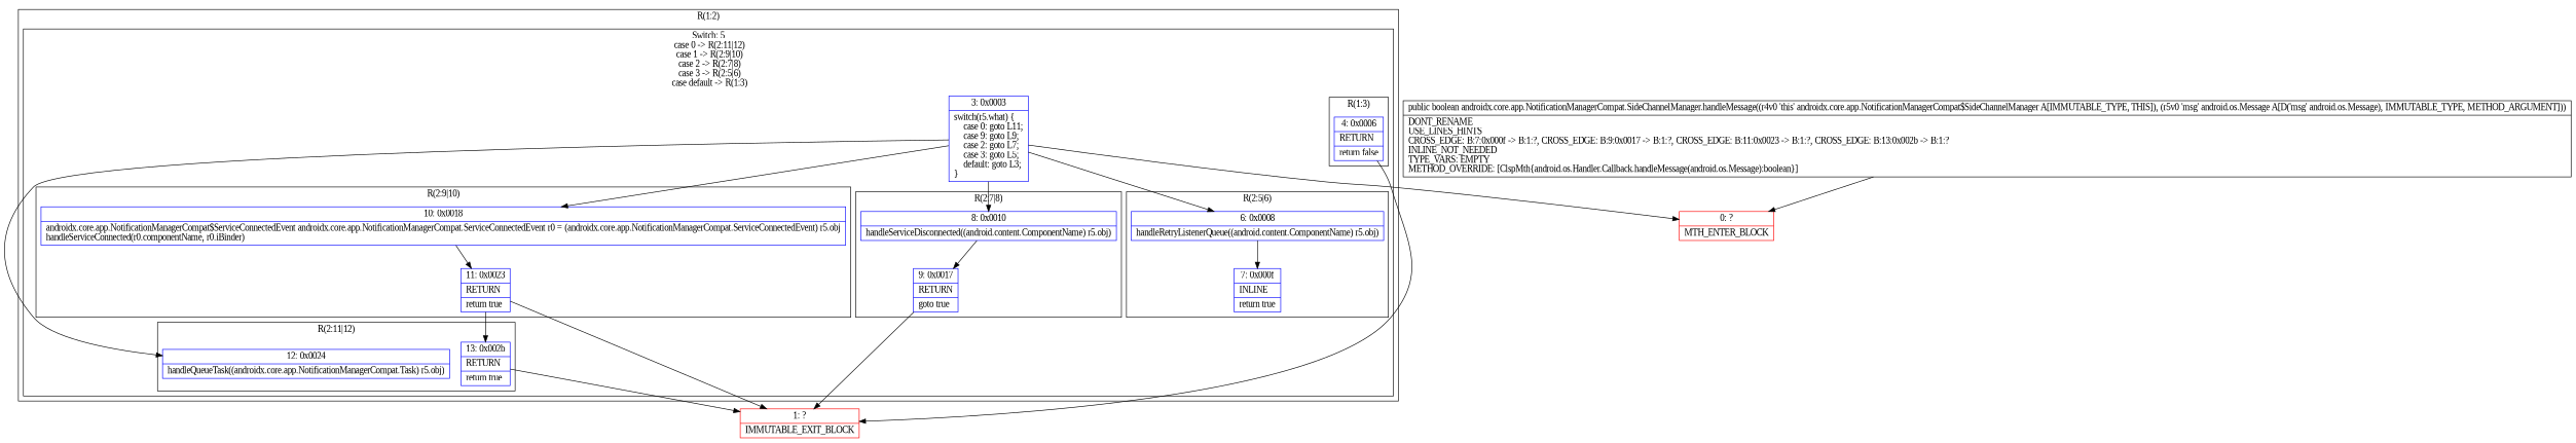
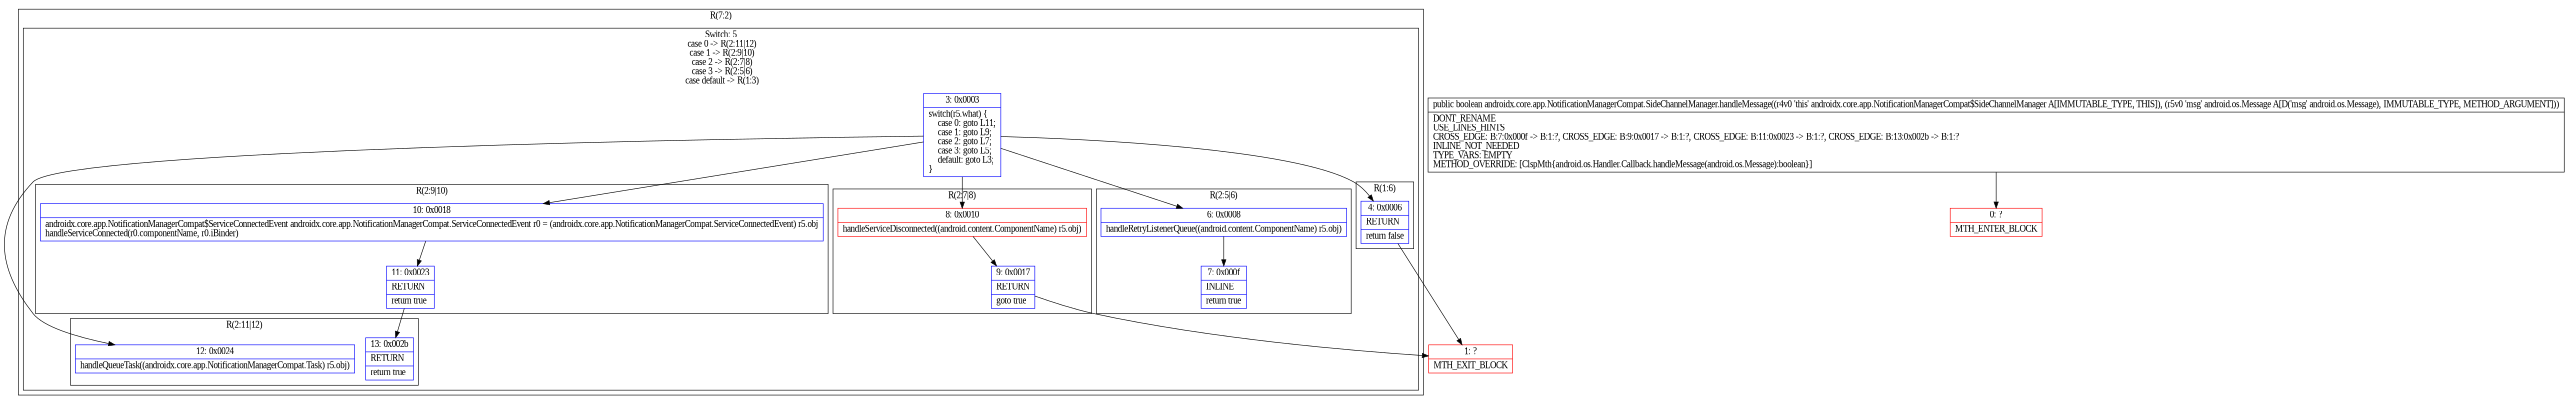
  digraph {
    fontname="Liberation Serif"
    node [color=blue fontname="Liberation Serif" shape=record]
    edge [fontname="Liberation Serif"]
    n1 [label="{12\:\ 0x0024|handleQueueTask((androidx.core.app.NotificationManagerCompat.Task) r5.obj)\l}"]
    n2 [label="{13\:\ 0x002b|RETURN\l|return true\l}"]
    n3 [label="{10\:\ 0x0018|androidx.core.app.NotificationManagerCompat$ServiceConnectedEvent androidx.core.app.NotificationManagerCompat.ServiceConnectedEvent r0 = (androidx.core.app.NotificationManagerCompat.ServiceConnectedEvent) r5.obj\lhandleServiceConnected(r0.componentName, r0.iBinder)\l}"]
    n4 [label="{11\:\ 0x0023|RETURN\l|return true\l}"]
-   n5 [label="{8\:\ 0x0010|handleServiceDisconnected((android.content.ComponentName) r5.obj)\l}"]
+   n5 [color=red label="{8\:\ 0x0010|handleServiceDisconnected((android.content.ComponentName) r5.obj)\l}"]
    n6 [label="{9\:\ 0x0017|RETURN\l|goto true\l}"]
    n7 [label="{6\:\ 0x0008|handleRetryListenerQueue((android.content.ComponentName) r5.obj)\l}"]
    n8 [label="{7\:\ 0x000f|INLINE\l|return true\l}"]
    n9 [label="{4\:\ 0x0006|RETURN\l|return false\l}"]
-   n10 [label="{3\:\ 0x0003|switch(r5.what) \{\l    case 0: goto L11;\l    case 9: goto L9;\l    case 2: goto L7;\l    case 3: goto L5;\l    default: goto L3;\l\}\l}"]
-   n11 [color=red label="{1\:\ ?|IMMUTABLE_EXIT_BLOCK\l}"]
+   n10 [label="{3\:\ 0x0003|switch(r5.what) \{\l    case 0: goto L11;\l    case 1: goto L9;\l    case 2: goto L7;\l    case 3: goto L5;\l    default: goto L3;\l\}\l}"]
+   n11 [color=red label="{1\:\ ?|MTH_EXIT_BLOCK\l}"]
    n12 [color=red label="{0\:\ ?|MTH_ENTER_BLOCK\l}"]
    n13 [label="{public boolean androidx.core.app.NotificationManagerCompat.SideChannelManager.handleMessage((r4v0 'this' androidx.core.app.NotificationManagerCompat$SideChannelManager A[IMMUTABLE_TYPE, THIS]), (r5v0 'msg' android.os.Message A[D('msg' android.os.Message), IMMUTABLE_TYPE, METHOD_ARGUMENT]))  | DONT_RENAME\lUSE_LINES_HINTS\lCROSS_EDGE: B:7:0x000f \-\> B:1:?, CROSS_EDGE: B:9:0x0017 \-\> B:1:?, CROSS_EDGE: B:11:0x0023 \-\> B:1:?, CROSS_EDGE: B:13:0x002b \-\> B:1:?\lINLINE_NOT_NEEDED\lTYPE_VARS: EMPTY\lMETHOD_OVERRIDE: [ClspMth\{android.os.Handler.Callback.handleMessage(android.os.Message):boolean\}]\l}" color=""]
    subgraph cluster_1 {
-     label="R(1:2)"
+     label="R(7:2)"
      subgraph cluster_2 {
        label="Switch: 5\n case 0 -> R(2:11|12)\n case 1 -> R(2:9|10)\n case 2 -> R(2:7|8)\n case 3 -> R(2:5|6)\n case default -> R(1:3)"
        n10
        subgraph cluster_3 {
          label="R(2:11|12)"
          n1
          n2
        }
        subgraph cluster_4 {
          label="R(2:9|10)"
          n3
          n4
        }
        subgraph cluster_5 {
          label="R(2:7|8)"
          n5
          n6
        }
        subgraph cluster_6 {
          label="R(2:5|6)"
          n7
          n8
        }
        subgraph cluster_7 {
-         label="R(1:3)"
+         label="R(1:6)"
          n9
        }
      }
    }
-   n2 -> n11
    n3 -> n4
    n4 -> n2
-   n4 -> n11
    n5 -> n6
    n6 -> n11
    n7 -> n8
    n9 -> n11
    n10 -> n1
    n10 -> n3
    n10 -> n5
    n10 -> n7
-   n10 -> n12
+   n10 -> n9
    n13 -> n12
  }
